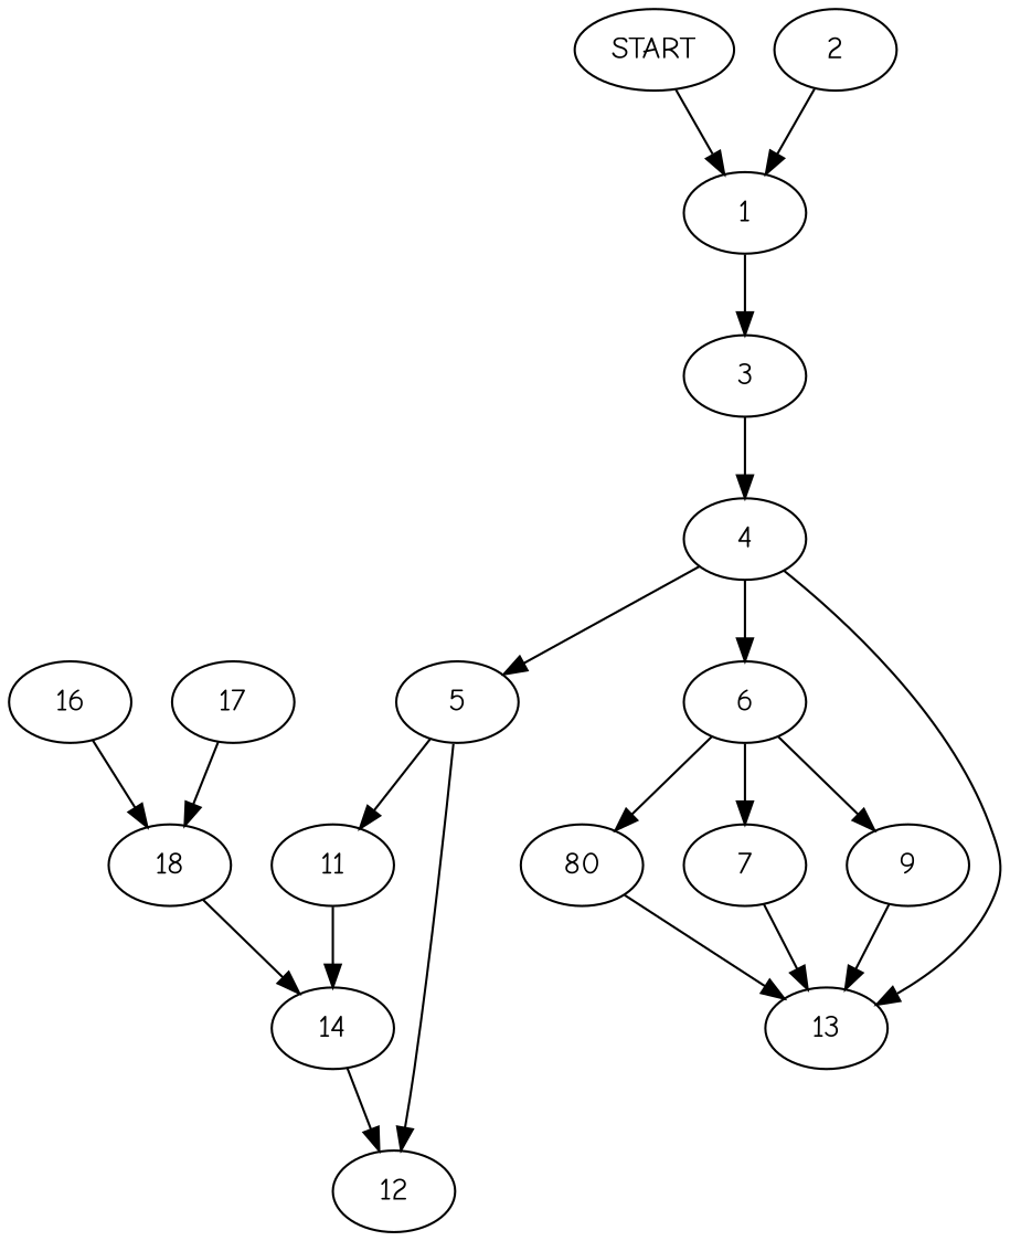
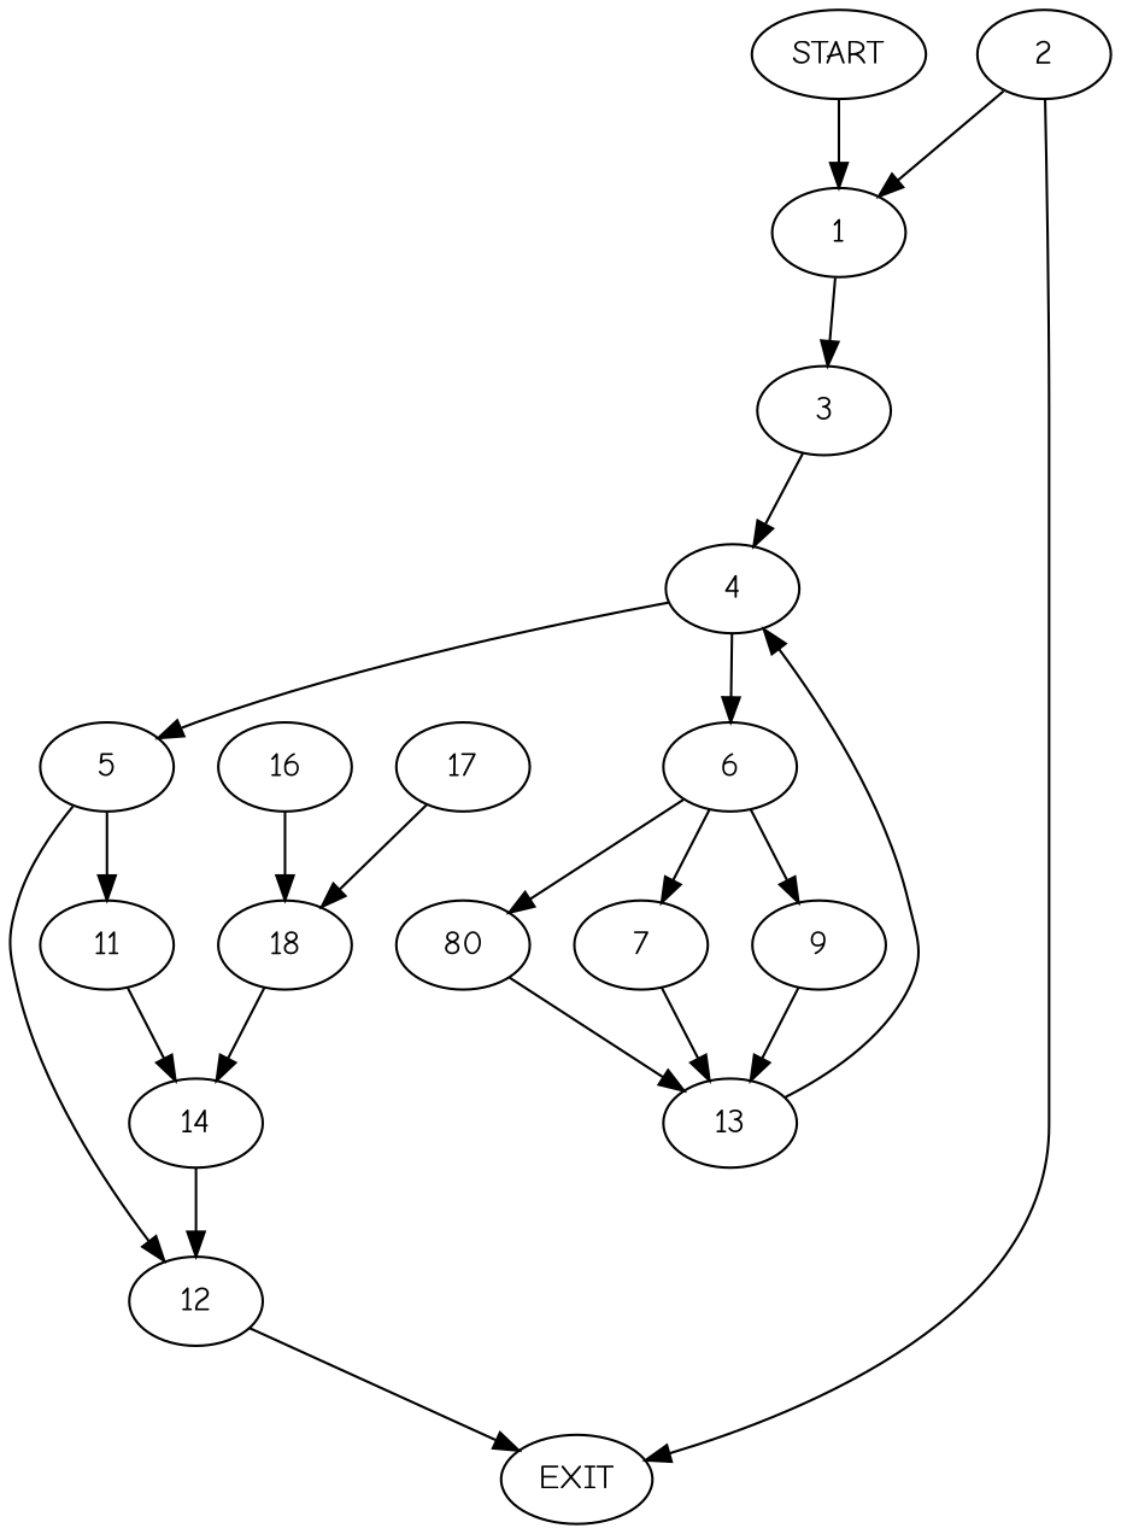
  digraph {
    fontname="Comic Neue"
    node [fontname="Comic Neue"]
    edge [fontname="Comic Neue"]
    n1 [label=START]
    1
    3
+   n4 [label=EXIT]
    2
    4
    5
    6
    11
    12
    7
    9
    n13 [label=80]
    14
    13
    16
    18
    17
    n1 -> 1
    1 -> 3
    3 -> 4
    2 -> 1
+   2 -> n4
    4 -> 5
    4 -> 6
    5 -> 11
    5 -> 12
    6 -> 7
    6 -> 9
    6 -> n13
    11 -> 14
+   12 -> n4
    7 -> 13
    9 -> 13
    n13 -> 13
    14 -> 12
-   4 -> 13
+   13 -> 4
    16 -> 18
    18 -> 14
    17 -> 18
  }
